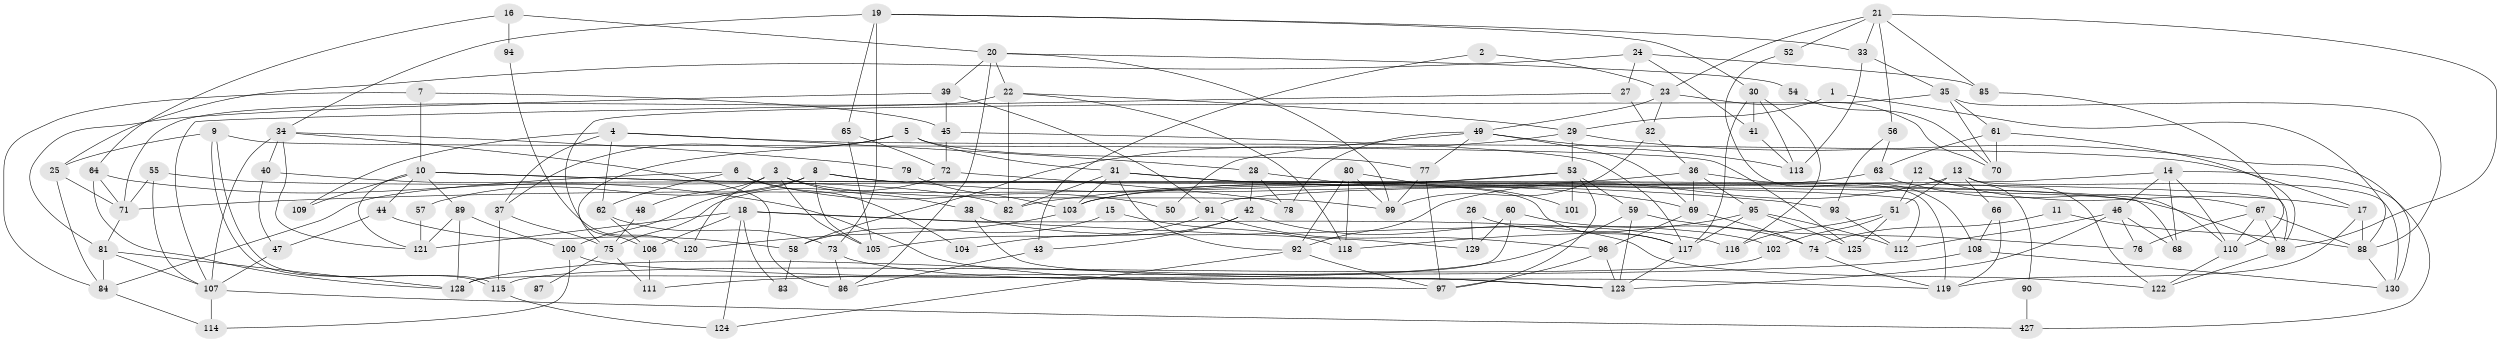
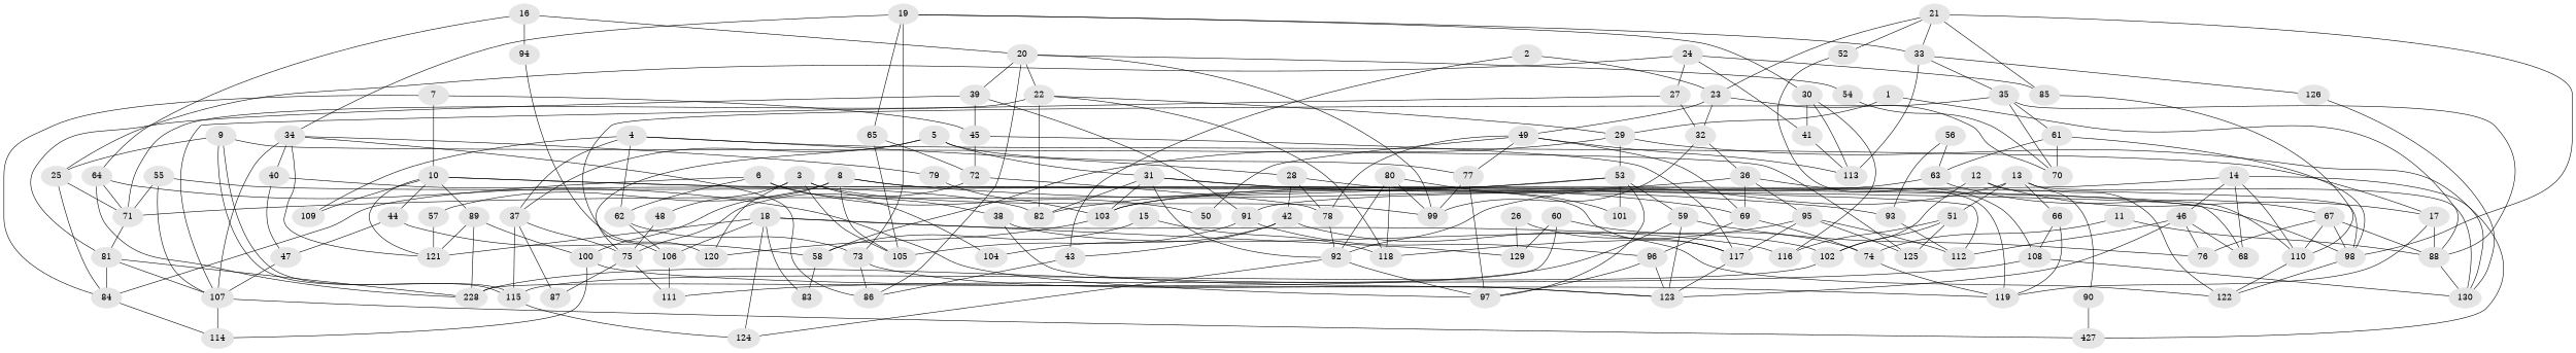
  graph {
    node [color=gray90 style=filled]
    1
    29
    88
    130
    58
    53
    2
    23
    43
    32
    49
    70
    86
    3
    38
    48
    99
    105
    120
    102
    123
    75
    4
    17
    28
    37
    62
    109
    119
    117
    42
    78
    115
    87
    106
    73
    5
    31
    77
    92
    82
    69
    103
    112
    111
    97
    6
    50
    84
    104
    114
    7
    10
    45
    44
    68
    89
    110
    121
    72
    8
    57
    93
    98
    100
    122
    9
    25
    125
    71
    124
    47
-   128
+   128 [label=228]
    11
    74
    12
    51
    90
    116
    n80 [label=427]
    13
    66
    108
    14
    46
    91
    76
    96
    15
    118
    83
    16
    20
    64
    94
    22
    39
    54
    18
    129
    19
    30
    33
    34
    65
    41
    113
    35
+   126
    107
    40
    79
    81
    21
    52
    56
    85
    63
    36
    24
    27
    26
    59
    101
    95
    61
    55
    67
    60
    80
    1 -- 29
    1 -- 88
    29 -- 130
    29 -- 58
    29 -- 53
    88 -- 130
    58 -- 83
    53 -- 103
    53 -- 97
    53 -- 71
    53 -- 59
    53 -- 101
    2 -- 23
    2 -- 43
    23 -- 32
    23 -- 49
    23 -- 70
    43 -- 86
    32 -- 99
    32 -- 36
    49 -- 78
    49 -- 77
    49 -- 69
    49 -- 50
    49 -- 113
    3 -- 38
    3 -- 48
    3 -- 99
    3 -- 105
    3 -- 120
    38 -- 102
    38 -- 123
    48 -- 75
    102 -- 115
    75 -- 87
    75 -- 111
    4 -- 17
    4 -- 28
    4 -- 37
    4 -- 62
    4 -- 109
    17 -- 88
    17 -- 119
    28 -- 117
    28 -- 42
    28 -- 78
    37 -- 75
    37 -- 115
+   37 -- 87
    62 -- 106
    62 -- 73
    117 -- 123
    42 -- 43
    42 -- 104
    42 -- 122
+   78 -- 92
    115 -- 124
    106 -- 111
    73 -- 86
    73 -- 123
    5 -- 75
    5 -- 37
    5 -- 31
    5 -- 77
    31 -- 92
    31 -- 82
    31 -- 69
    31 -- 103
    31 -- 112
    77 -- 99
    77 -- 97
    92 -- 97
    92 -- 124
    69 -- 74
    69 -- 96
    103 -- 120
    6 -- 62
    6 -- 50
    6 -- 84
    6 -- 104
    84 -- 114
    7 -- 84
    7 -- 10
    7 -- 45
    10 -- 109
    10 -- 44
    10 -- 68
    10 -- 89
    10 -- 110
    10 -- 121
    45 -- 117
    45 -- 72
    44 -- 58
    44 -- 47
    89 -- 121
    89 -- 100
    89 -- 128
    110 -- 122
    72 -- 75
    72 -- 78
    8 -- 105
    8 -- 57
    8 -- 93
    8 -- 98
    8 -- 100
    57 -- 121
    93 -- 112
    98 -- 122
    100 -- 119
    100 -- 114
    9 -- 115
    9 -- 115
    9 -- 25
    9 -- 125
    25 -- 84
    25 -- 71
    71 -- 81
    47 -- 107
    11 -- 88
    11 -- 74
    74 -- 119
    12 -- 17
-   12 -- 51
+   12 -- 102
    12 -- 90
    51 -- 102
    51 -- 125
    51 -- 116
    90 -- n80
    13 -- 130
    13 -- 92
    13 -- 122
    13 -- 51
    13 -- 66
    66 -- 119
    66 -- 108
    108 -- 130
    108 -- 111
    14 -- 68
    14 -- 110
    14 -- n80
    14 -- 46
    14 -- 91
    46 -- 123
    46 -- 112
    46 -- 68
    46 -- 76
    91 -- 105
    91 -- 96
    96 -- 123
    96 -- 97
    15 -- 58
    15 -- 118
    16 -- 20
    16 -- 64
    16 -- 94
    20 -- 86
    20 -- 99
    20 -- 22
    20 -- 39
    20 -- 54
    64 -- 97
    64 -- 71
    64 -- 128
    94 -- 120
    22 -- 29
    22 -- 82
    22 -- 71
    22 -- 118
    39 -- 45
    39 -- 91
    39 -- 81
    54 -- 70
    18 -- 106
    18 -- 121
    18 -- 124
    18 -- 116
    18 -- 83
    18 -- 129
    19 -- 73
    19 -- 30
    19 -- 33
    19 -- 34
    19 -- 65
-   30 -- 117
    30 -- 116
    30 -- 41
    30 -- 113
    33 -- 113
    33 -- 35
+   33 -- 126
    34 -- 86
    34 -- 121
    34 -- 107
    34 -- 40
    34 -- 79
    65 -- 105
    65 -- 72
    41 -- 113
    35 -- 88
    35 -- 70
    35 -- 106
    35 -- 61
+   126 -- 130
    107 -- 114
    107 -- n80
    40 -- 82
    40 -- 47
    79 -- 103
    81 -- 84
    81 -- 128
    81 -- 107
    21 -- 23
    21 -- 98
    21 -- 33
    21 -- 52
-   21 -- 56
    21 -- 85
    52 -- 108
    56 -- 93
    56 -- 63
    85 -- 110
    63 -- 103
    63 -- 67
    36 -- 119
    36 -- 82
    36 -- 69
    36 -- 95
    24 -- 25
    24 -- 41
    24 -- 85
    24 -- 27
    27 -- 32
    27 -- 107
    26 -- 117
    26 -- 129
    59 -- 123
    59 -- 128
    59 -- 76
    95 -- 117
    95 -- 112
    95 -- 125
    95 -- 118
    61 -- 70
    61 -- 98
    61 -- 63
    55 -- 98
    55 -- 71
    55 -- 107
    67 -- 88
    67 -- 110
    67 -- 98
    67 -- 76
    60 -- 128
    60 -- 74
    60 -- 129
    80 -- 99
    80 -- 92
    80 -- 118
    80 -- 101
  }
